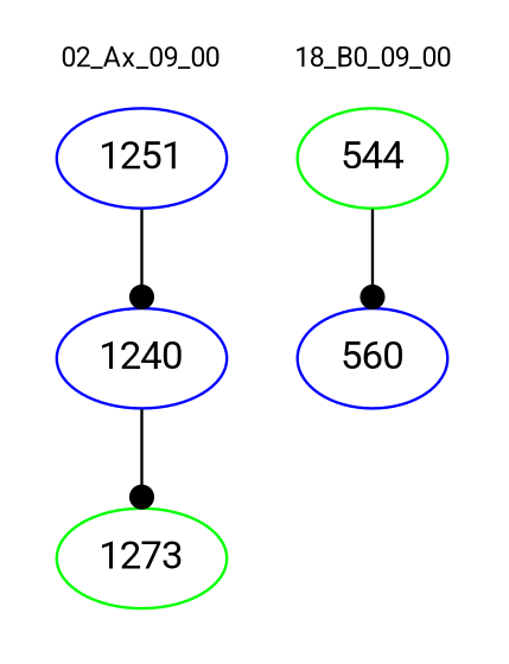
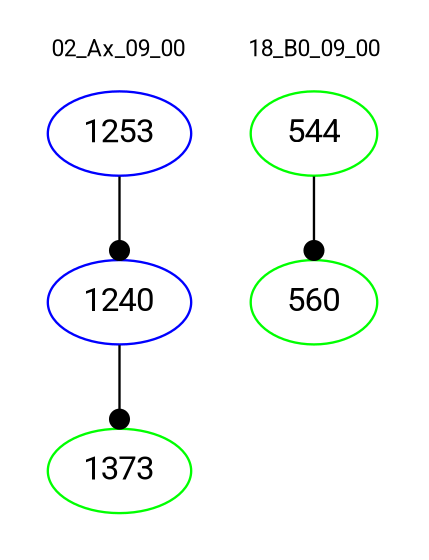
  digraph {
    fontname=Roboto
    node [color=green fontname=Roboto]
    edge [arrowhead=dot color=black fontname=Roboto]
-   n1 [color=blue label=1251]
+   n1 [color=blue label=1253]
    n2 [color=blue label=1240]
-   n3 [label=1273]
+   n3 [label=1373]
    n4 [label=544]
-   n5 [color=blue label=560]
+   n5 [label=560]
    subgraph cluster_1 {
      color=white
      fontsize=10
      label="02_Ax_09_00"
      n1
      n2
      n3
    }
    subgraph cluster_2 {
      color=white
      fontsize=10
      label="18_B0_09_00"
      n4
      n5
    }
    n1 -> n2
    n2 -> n3
    n4 -> n5
  }
